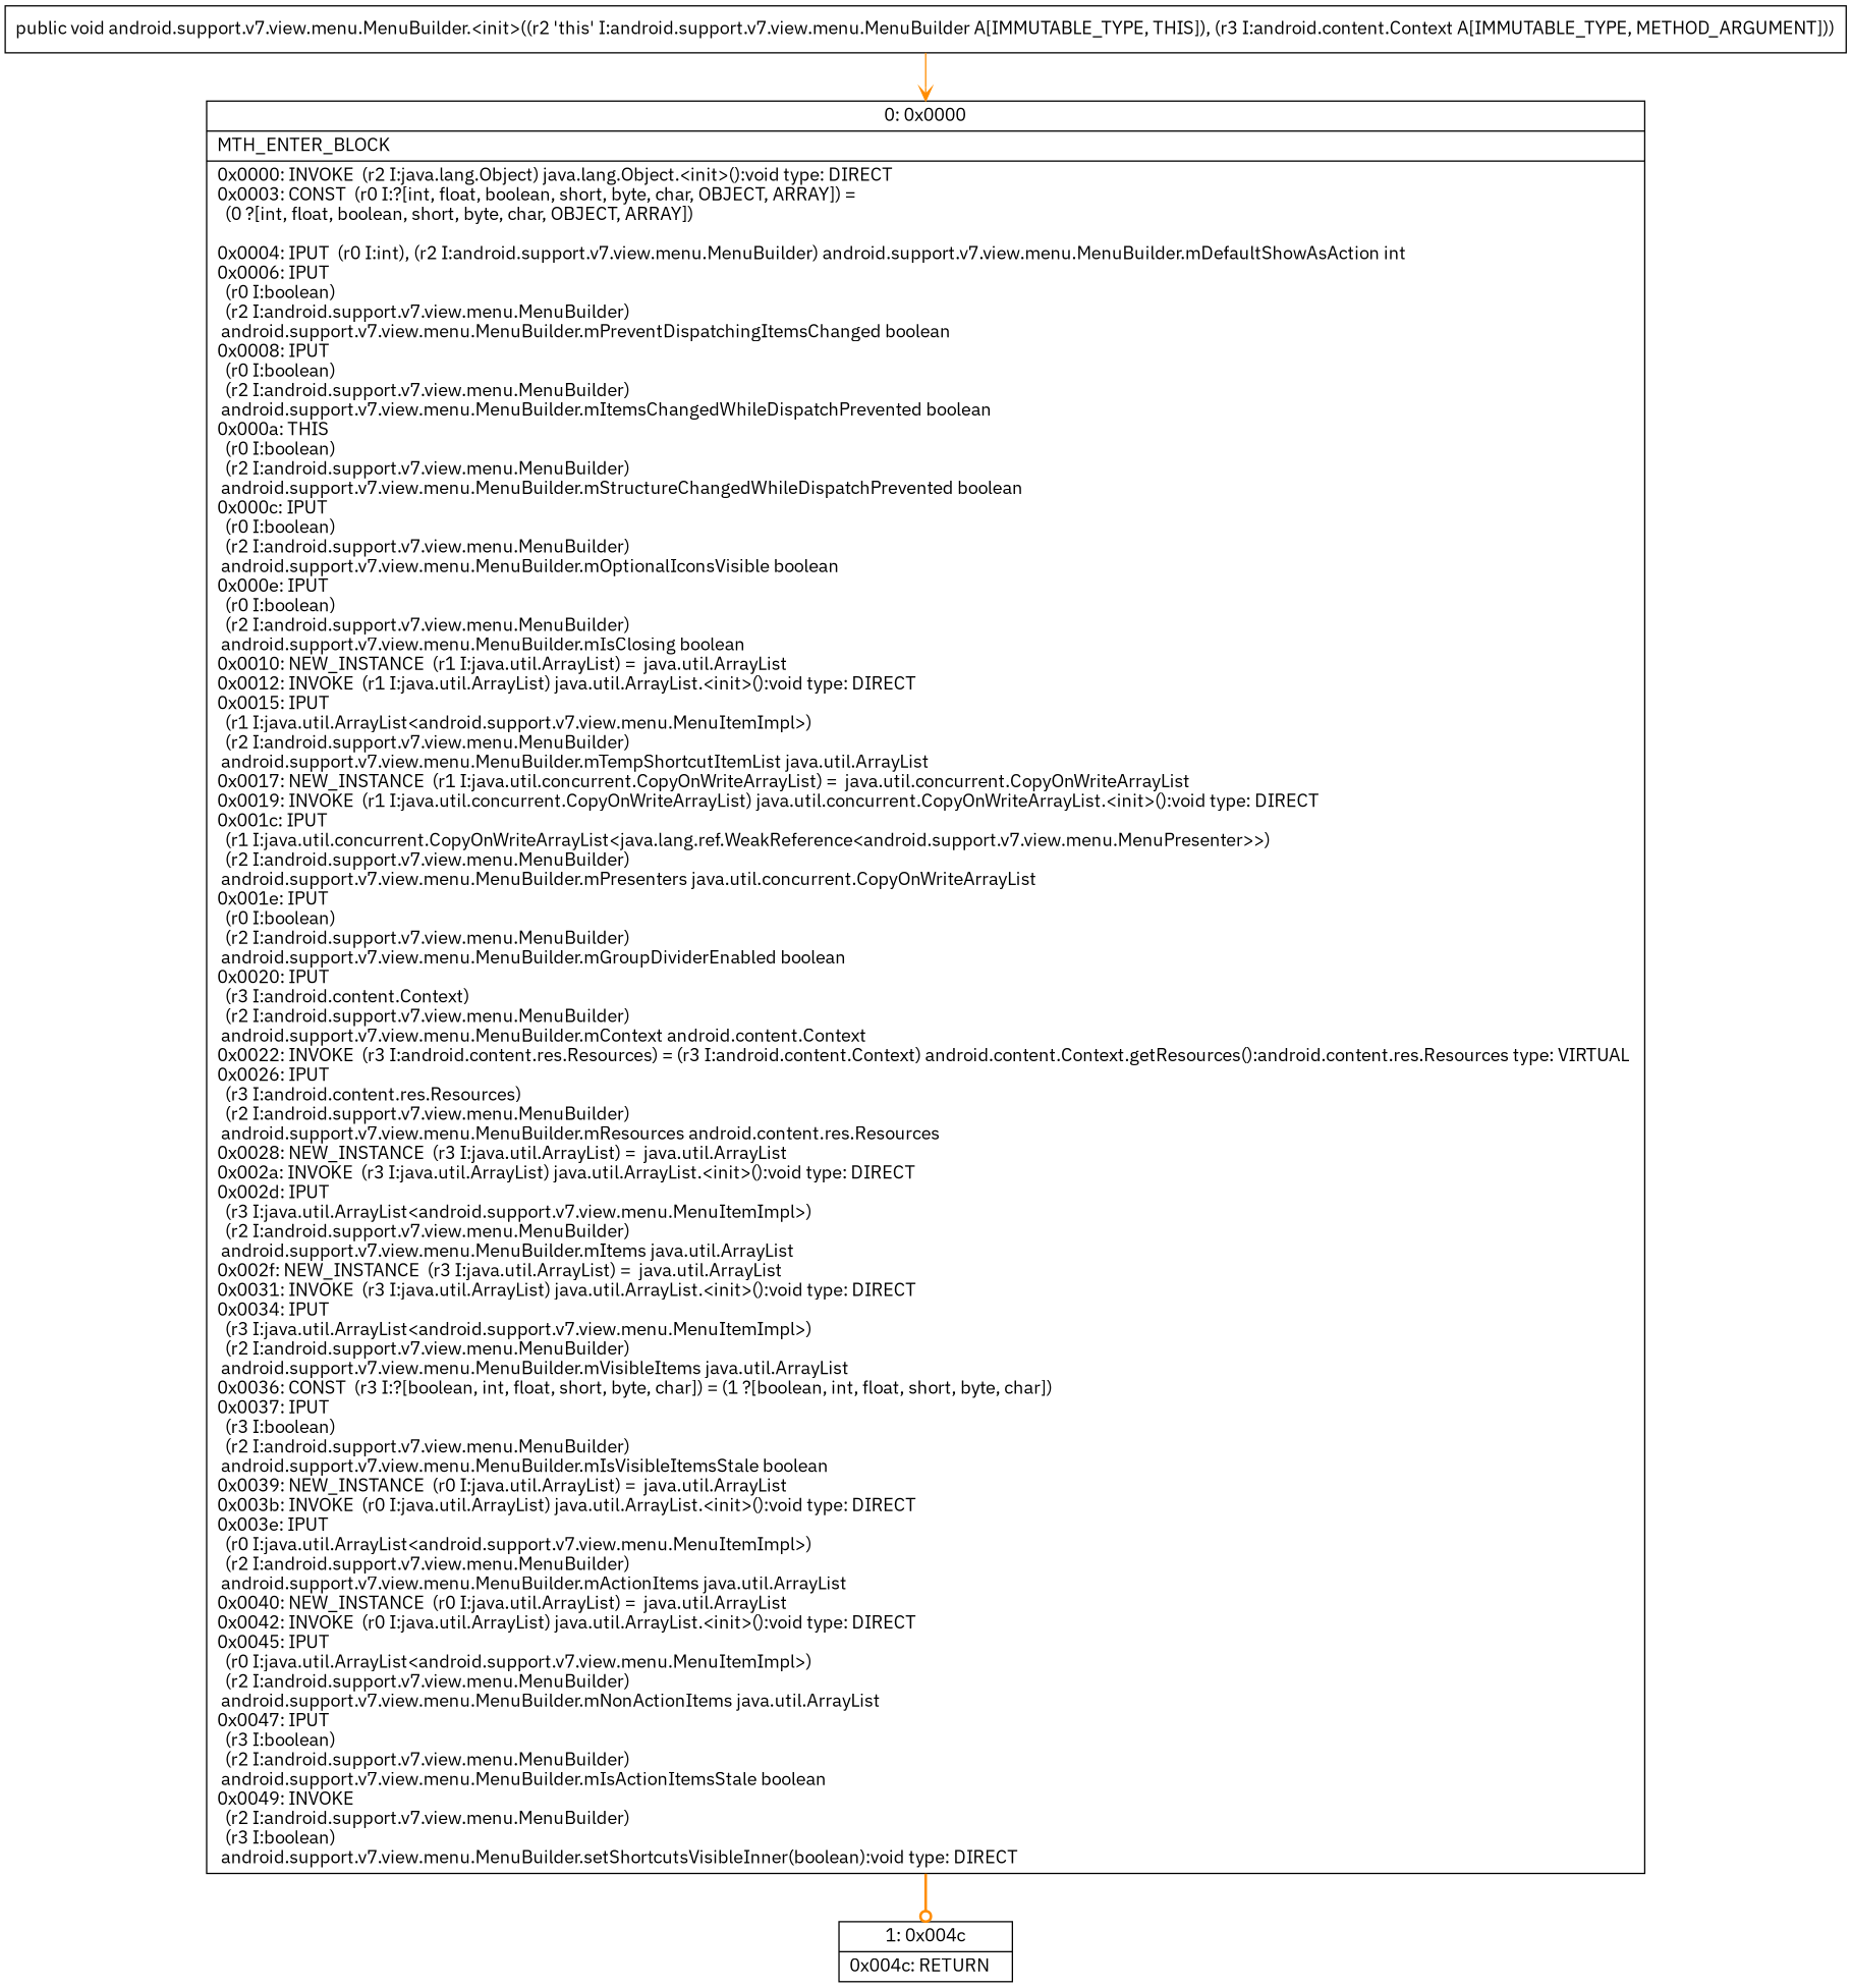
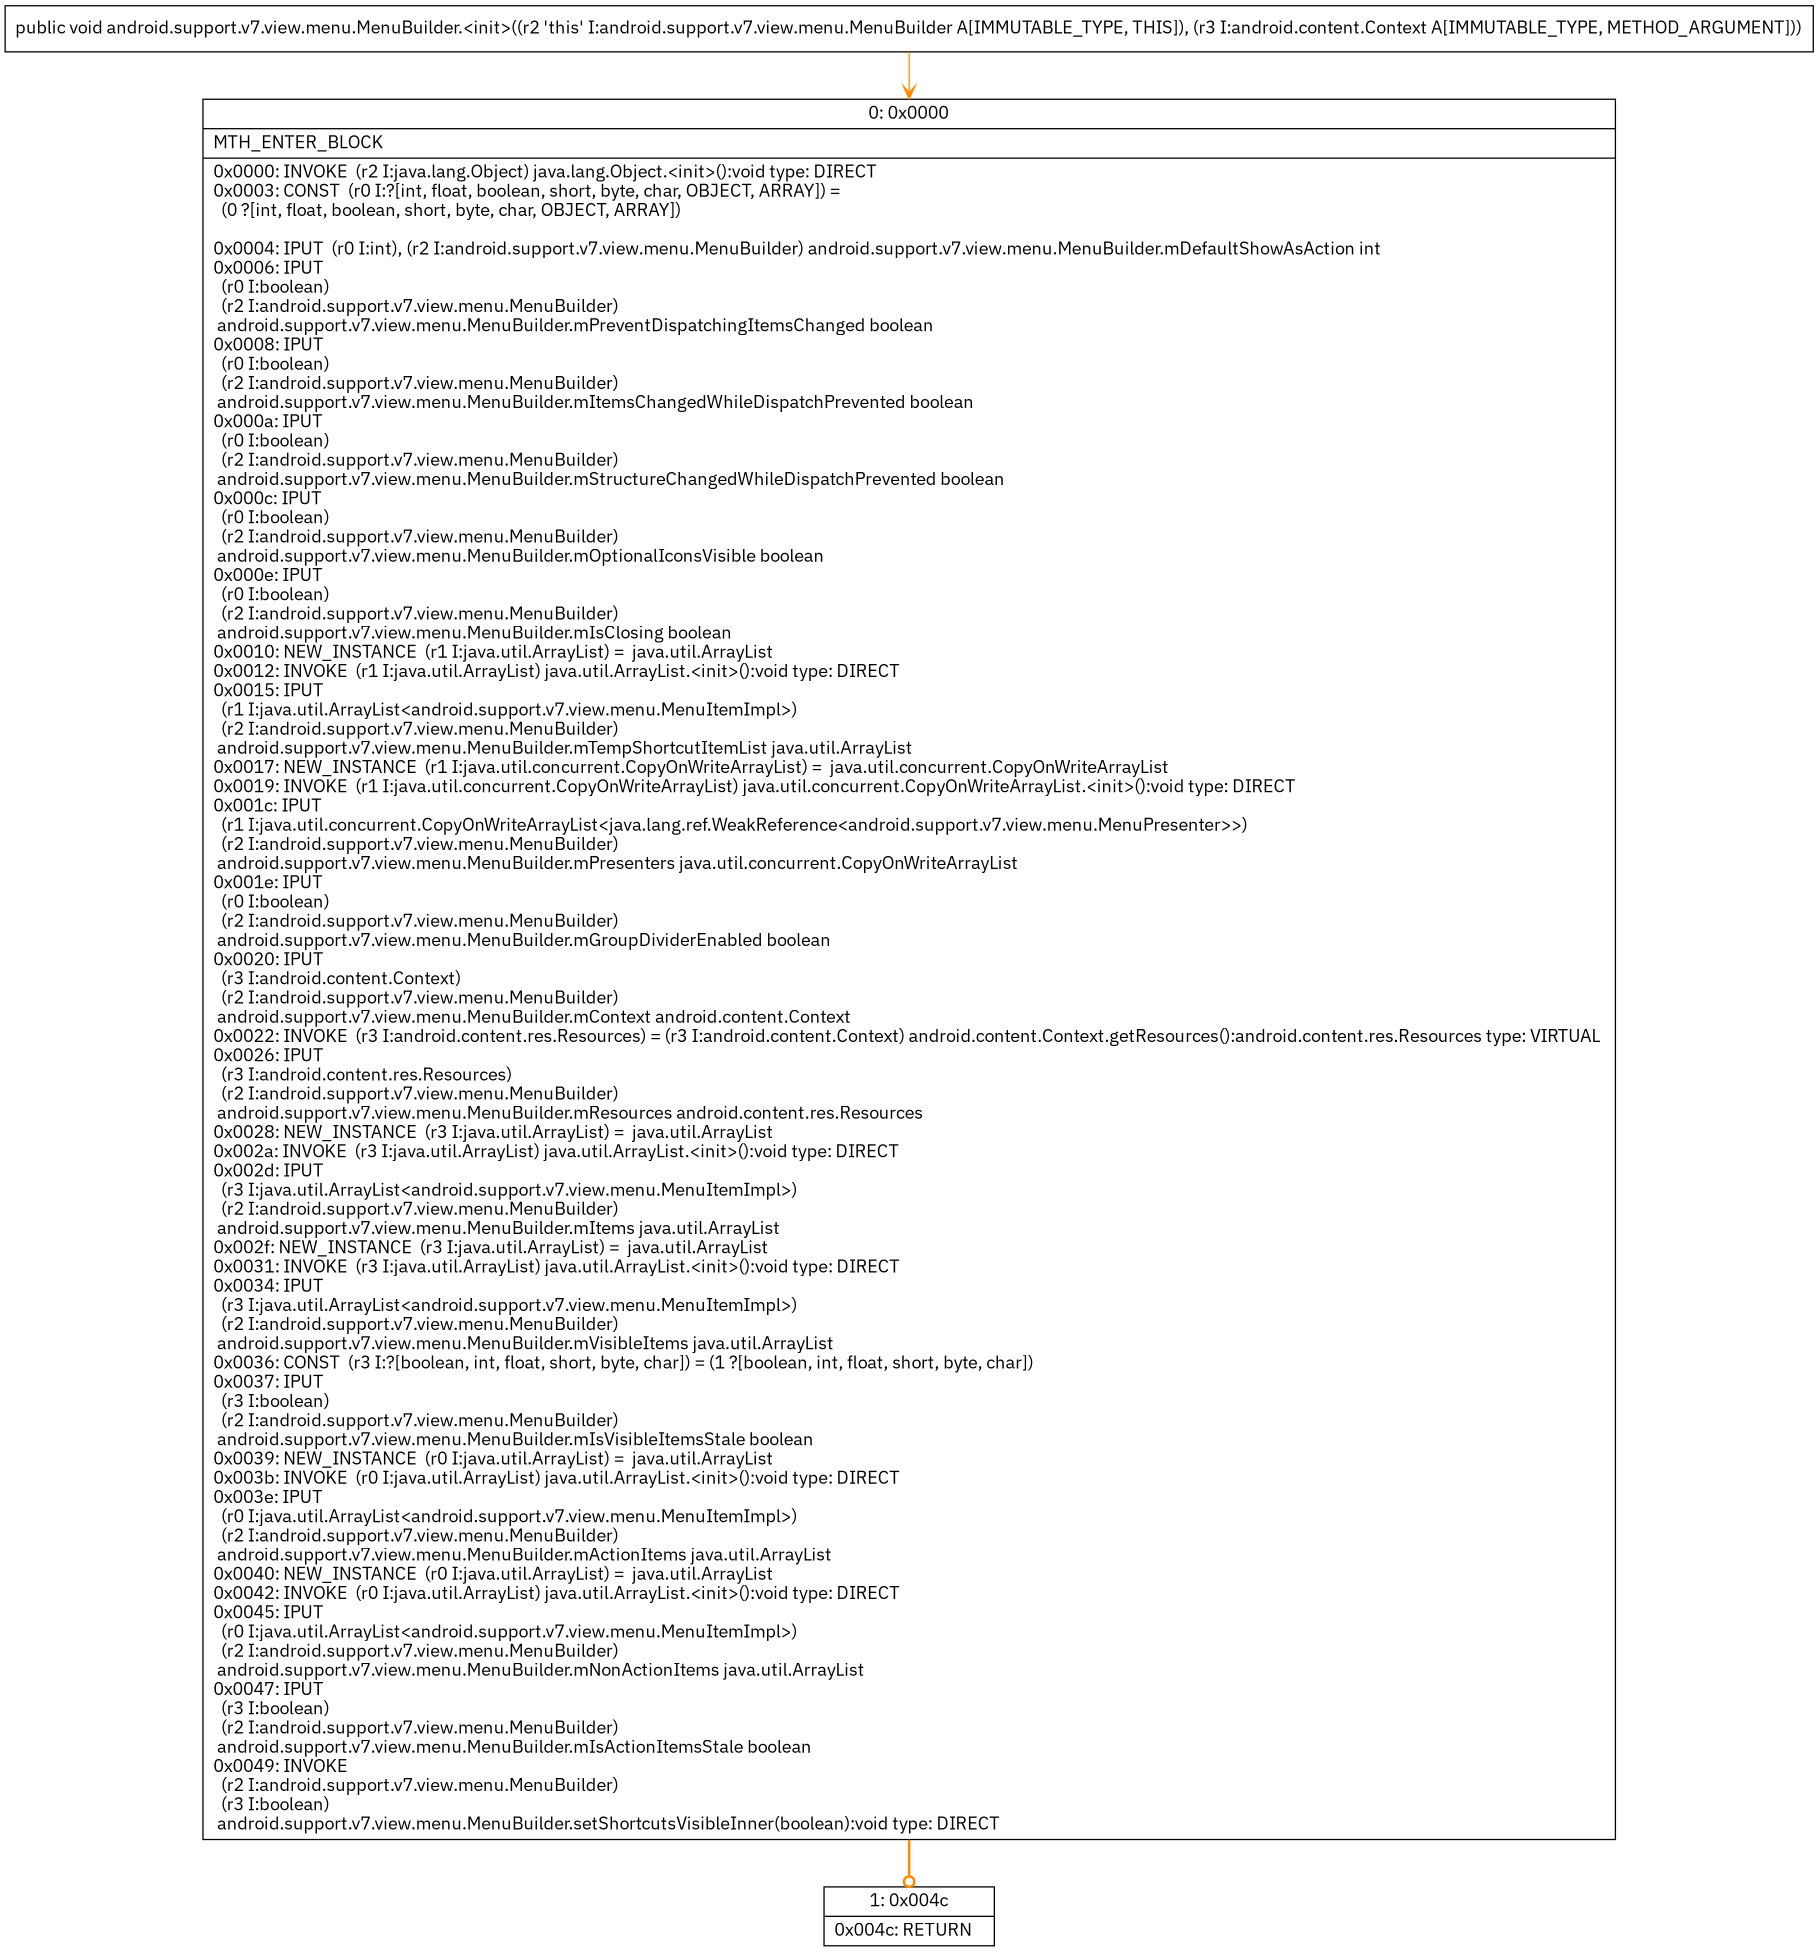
  digraph {
    fontname="IBM Plex Sans"
    node [shape=record fontname="IBM Plex Sans"]
    edge [color=darkorange fontname="IBM Plex Sans"]
-   n1 [label="{0\:\ 0x0000|MTH_ENTER_BLOCK\l|0x0000: INVOKE  (r2 I:java.lang.Object) java.lang.Object.\<init\>():void type: DIRECT \l0x0003: CONST  (r0 I:?[int, float, boolean, short, byte, char, OBJECT, ARRAY]) = \l  (0 ?[int, float, boolean, short, byte, char, OBJECT, ARRAY])\l \l0x0004: IPUT  (r0 I:int), (r2 I:android.support.v7.view.menu.MenuBuilder) android.support.v7.view.menu.MenuBuilder.mDefaultShowAsAction int \l0x0006: IPUT  \l  (r0 I:boolean)\l  (r2 I:android.support.v7.view.menu.MenuBuilder)\l android.support.v7.view.menu.MenuBuilder.mPreventDispatchingItemsChanged boolean \l0x0008: IPUT  \l  (r0 I:boolean)\l  (r2 I:android.support.v7.view.menu.MenuBuilder)\l android.support.v7.view.menu.MenuBuilder.mItemsChangedWhileDispatchPrevented boolean \l0x000a: THIS  \l  (r0 I:boolean)\l  (r2 I:android.support.v7.view.menu.MenuBuilder)\l android.support.v7.view.menu.MenuBuilder.mStructureChangedWhileDispatchPrevented boolean \l0x000c: IPUT  \l  (r0 I:boolean)\l  (r2 I:android.support.v7.view.menu.MenuBuilder)\l android.support.v7.view.menu.MenuBuilder.mOptionalIconsVisible boolean \l0x000e: IPUT  \l  (r0 I:boolean)\l  (r2 I:android.support.v7.view.menu.MenuBuilder)\l android.support.v7.view.menu.MenuBuilder.mIsClosing boolean \l0x0010: NEW_INSTANCE  (r1 I:java.util.ArrayList) =  java.util.ArrayList \l0x0012: INVOKE  (r1 I:java.util.ArrayList) java.util.ArrayList.\<init\>():void type: DIRECT \l0x0015: IPUT  \l  (r1 I:java.util.ArrayList\<android.support.v7.view.menu.MenuItemImpl\>)\l  (r2 I:android.support.v7.view.menu.MenuBuilder)\l android.support.v7.view.menu.MenuBuilder.mTempShortcutItemList java.util.ArrayList \l0x0017: NEW_INSTANCE  (r1 I:java.util.concurrent.CopyOnWriteArrayList) =  java.util.concurrent.CopyOnWriteArrayList \l0x0019: INVOKE  (r1 I:java.util.concurrent.CopyOnWriteArrayList) java.util.concurrent.CopyOnWriteArrayList.\<init\>():void type: DIRECT \l0x001c: IPUT  \l  (r1 I:java.util.concurrent.CopyOnWriteArrayList\<java.lang.ref.WeakReference\<android.support.v7.view.menu.MenuPresenter\>\>)\l  (r2 I:android.support.v7.view.menu.MenuBuilder)\l android.support.v7.view.menu.MenuBuilder.mPresenters java.util.concurrent.CopyOnWriteArrayList \l0x001e: IPUT  \l  (r0 I:boolean)\l  (r2 I:android.support.v7.view.menu.MenuBuilder)\l android.support.v7.view.menu.MenuBuilder.mGroupDividerEnabled boolean \l0x0020: IPUT  \l  (r3 I:android.content.Context)\l  (r2 I:android.support.v7.view.menu.MenuBuilder)\l android.support.v7.view.menu.MenuBuilder.mContext android.content.Context \l0x0022: INVOKE  (r3 I:android.content.res.Resources) = (r3 I:android.content.Context) android.content.Context.getResources():android.content.res.Resources type: VIRTUAL \l0x0026: IPUT  \l  (r3 I:android.content.res.Resources)\l  (r2 I:android.support.v7.view.menu.MenuBuilder)\l android.support.v7.view.menu.MenuBuilder.mResources android.content.res.Resources \l0x0028: NEW_INSTANCE  (r3 I:java.util.ArrayList) =  java.util.ArrayList \l0x002a: INVOKE  (r3 I:java.util.ArrayList) java.util.ArrayList.\<init\>():void type: DIRECT \l0x002d: IPUT  \l  (r3 I:java.util.ArrayList\<android.support.v7.view.menu.MenuItemImpl\>)\l  (r2 I:android.support.v7.view.menu.MenuBuilder)\l android.support.v7.view.menu.MenuBuilder.mItems java.util.ArrayList \l0x002f: NEW_INSTANCE  (r3 I:java.util.ArrayList) =  java.util.ArrayList \l0x0031: INVOKE  (r3 I:java.util.ArrayList) java.util.ArrayList.\<init\>():void type: DIRECT \l0x0034: IPUT  \l  (r3 I:java.util.ArrayList\<android.support.v7.view.menu.MenuItemImpl\>)\l  (r2 I:android.support.v7.view.menu.MenuBuilder)\l android.support.v7.view.menu.MenuBuilder.mVisibleItems java.util.ArrayList \l0x0036: CONST  (r3 I:?[boolean, int, float, short, byte, char]) = (1 ?[boolean, int, float, short, byte, char]) \l0x0037: IPUT  \l  (r3 I:boolean)\l  (r2 I:android.support.v7.view.menu.MenuBuilder)\l android.support.v7.view.menu.MenuBuilder.mIsVisibleItemsStale boolean \l0x0039: NEW_INSTANCE  (r0 I:java.util.ArrayList) =  java.util.ArrayList \l0x003b: INVOKE  (r0 I:java.util.ArrayList) java.util.ArrayList.\<init\>():void type: DIRECT \l0x003e: IPUT  \l  (r0 I:java.util.ArrayList\<android.support.v7.view.menu.MenuItemImpl\>)\l  (r2 I:android.support.v7.view.menu.MenuBuilder)\l android.support.v7.view.menu.MenuBuilder.mActionItems java.util.ArrayList \l0x0040: NEW_INSTANCE  (r0 I:java.util.ArrayList) =  java.util.ArrayList \l0x0042: INVOKE  (r0 I:java.util.ArrayList) java.util.ArrayList.\<init\>():void type: DIRECT \l0x0045: IPUT  \l  (r0 I:java.util.ArrayList\<android.support.v7.view.menu.MenuItemImpl\>)\l  (r2 I:android.support.v7.view.menu.MenuBuilder)\l android.support.v7.view.menu.MenuBuilder.mNonActionItems java.util.ArrayList \l0x0047: IPUT  \l  (r3 I:boolean)\l  (r2 I:android.support.v7.view.menu.MenuBuilder)\l android.support.v7.view.menu.MenuBuilder.mIsActionItemsStale boolean \l0x0049: INVOKE  \l  (r2 I:android.support.v7.view.menu.MenuBuilder)\l  (r3 I:boolean)\l android.support.v7.view.menu.MenuBuilder.setShortcutsVisibleInner(boolean):void type: DIRECT \l}"]
+   n1 [label="{0\:\ 0x0000|MTH_ENTER_BLOCK\l|0x0000: INVOKE  (r2 I:java.lang.Object) java.lang.Object.\<init\>():void type: DIRECT \l0x0003: CONST  (r0 I:?[int, float, boolean, short, byte, char, OBJECT, ARRAY]) = \l  (0 ?[int, float, boolean, short, byte, char, OBJECT, ARRAY])\l \l0x0004: IPUT  (r0 I:int), (r2 I:android.support.v7.view.menu.MenuBuilder) android.support.v7.view.menu.MenuBuilder.mDefaultShowAsAction int \l0x0006: IPUT  \l  (r0 I:boolean)\l  (r2 I:android.support.v7.view.menu.MenuBuilder)\l android.support.v7.view.menu.MenuBuilder.mPreventDispatchingItemsChanged boolean \l0x0008: IPUT  \l  (r0 I:boolean)\l  (r2 I:android.support.v7.view.menu.MenuBuilder)\l android.support.v7.view.menu.MenuBuilder.mItemsChangedWhileDispatchPrevented boolean \l0x000a: IPUT  \l  (r0 I:boolean)\l  (r2 I:android.support.v7.view.menu.MenuBuilder)\l android.support.v7.view.menu.MenuBuilder.mStructureChangedWhileDispatchPrevented boolean \l0x000c: IPUT  \l  (r0 I:boolean)\l  (r2 I:android.support.v7.view.menu.MenuBuilder)\l android.support.v7.view.menu.MenuBuilder.mOptionalIconsVisible boolean \l0x000e: IPUT  \l  (r0 I:boolean)\l  (r2 I:android.support.v7.view.menu.MenuBuilder)\l android.support.v7.view.menu.MenuBuilder.mIsClosing boolean \l0x0010: NEW_INSTANCE  (r1 I:java.util.ArrayList) =  java.util.ArrayList \l0x0012: INVOKE  (r1 I:java.util.ArrayList) java.util.ArrayList.\<init\>():void type: DIRECT \l0x0015: IPUT  \l  (r1 I:java.util.ArrayList\<android.support.v7.view.menu.MenuItemImpl\>)\l  (r2 I:android.support.v7.view.menu.MenuBuilder)\l android.support.v7.view.menu.MenuBuilder.mTempShortcutItemList java.util.ArrayList \l0x0017: NEW_INSTANCE  (r1 I:java.util.concurrent.CopyOnWriteArrayList) =  java.util.concurrent.CopyOnWriteArrayList \l0x0019: INVOKE  (r1 I:java.util.concurrent.CopyOnWriteArrayList) java.util.concurrent.CopyOnWriteArrayList.\<init\>():void type: DIRECT \l0x001c: IPUT  \l  (r1 I:java.util.concurrent.CopyOnWriteArrayList\<java.lang.ref.WeakReference\<android.support.v7.view.menu.MenuPresenter\>\>)\l  (r2 I:android.support.v7.view.menu.MenuBuilder)\l android.support.v7.view.menu.MenuBuilder.mPresenters java.util.concurrent.CopyOnWriteArrayList \l0x001e: IPUT  \l  (r0 I:boolean)\l  (r2 I:android.support.v7.view.menu.MenuBuilder)\l android.support.v7.view.menu.MenuBuilder.mGroupDividerEnabled boolean \l0x0020: IPUT  \l  (r3 I:android.content.Context)\l  (r2 I:android.support.v7.view.menu.MenuBuilder)\l android.support.v7.view.menu.MenuBuilder.mContext android.content.Context \l0x0022: INVOKE  (r3 I:android.content.res.Resources) = (r3 I:android.content.Context) android.content.Context.getResources():android.content.res.Resources type: VIRTUAL \l0x0026: IPUT  \l  (r3 I:android.content.res.Resources)\l  (r2 I:android.support.v7.view.menu.MenuBuilder)\l android.support.v7.view.menu.MenuBuilder.mResources android.content.res.Resources \l0x0028: NEW_INSTANCE  (r3 I:java.util.ArrayList) =  java.util.ArrayList \l0x002a: INVOKE  (r3 I:java.util.ArrayList) java.util.ArrayList.\<init\>():void type: DIRECT \l0x002d: IPUT  \l  (r3 I:java.util.ArrayList\<android.support.v7.view.menu.MenuItemImpl\>)\l  (r2 I:android.support.v7.view.menu.MenuBuilder)\l android.support.v7.view.menu.MenuBuilder.mItems java.util.ArrayList \l0x002f: NEW_INSTANCE  (r3 I:java.util.ArrayList) =  java.util.ArrayList \l0x0031: INVOKE  (r3 I:java.util.ArrayList) java.util.ArrayList.\<init\>():void type: DIRECT \l0x0034: IPUT  \l  (r3 I:java.util.ArrayList\<android.support.v7.view.menu.MenuItemImpl\>)\l  (r2 I:android.support.v7.view.menu.MenuBuilder)\l android.support.v7.view.menu.MenuBuilder.mVisibleItems java.util.ArrayList \l0x0036: CONST  (r3 I:?[boolean, int, float, short, byte, char]) = (1 ?[boolean, int, float, short, byte, char]) \l0x0037: IPUT  \l  (r3 I:boolean)\l  (r2 I:android.support.v7.view.menu.MenuBuilder)\l android.support.v7.view.menu.MenuBuilder.mIsVisibleItemsStale boolean \l0x0039: NEW_INSTANCE  (r0 I:java.util.ArrayList) =  java.util.ArrayList \l0x003b: INVOKE  (r0 I:java.util.ArrayList) java.util.ArrayList.\<init\>():void type: DIRECT \l0x003e: IPUT  \l  (r0 I:java.util.ArrayList\<android.support.v7.view.menu.MenuItemImpl\>)\l  (r2 I:android.support.v7.view.menu.MenuBuilder)\l android.support.v7.view.menu.MenuBuilder.mActionItems java.util.ArrayList \l0x0040: NEW_INSTANCE  (r0 I:java.util.ArrayList) =  java.util.ArrayList \l0x0042: INVOKE  (r0 I:java.util.ArrayList) java.util.ArrayList.\<init\>():void type: DIRECT \l0x0045: IPUT  \l  (r0 I:java.util.ArrayList\<android.support.v7.view.menu.MenuItemImpl\>)\l  (r2 I:android.support.v7.view.menu.MenuBuilder)\l android.support.v7.view.menu.MenuBuilder.mNonActionItems java.util.ArrayList \l0x0047: IPUT  \l  (r3 I:boolean)\l  (r2 I:android.support.v7.view.menu.MenuBuilder)\l android.support.v7.view.menu.MenuBuilder.mIsActionItemsStale boolean \l0x0049: INVOKE  \l  (r2 I:android.support.v7.view.menu.MenuBuilder)\l  (r3 I:boolean)\l android.support.v7.view.menu.MenuBuilder.setShortcutsVisibleInner(boolean):void type: DIRECT \l}"]
    n2 [label="{1\:\ 0x004c|0x004c: RETURN   \l}"]
    n3 [label="{public void android.support.v7.view.menu.MenuBuilder.\<init\>((r2 'this' I:android.support.v7.view.menu.MenuBuilder A[IMMUTABLE_TYPE, THIS]), (r3 I:android.content.Context A[IMMUTABLE_TYPE, METHOD_ARGUMENT])) }"]
    n1 -> n2 [style=bold arrowhead=odot]
    n3 -> n1 [style=solid arrowhead=vee]
  }
